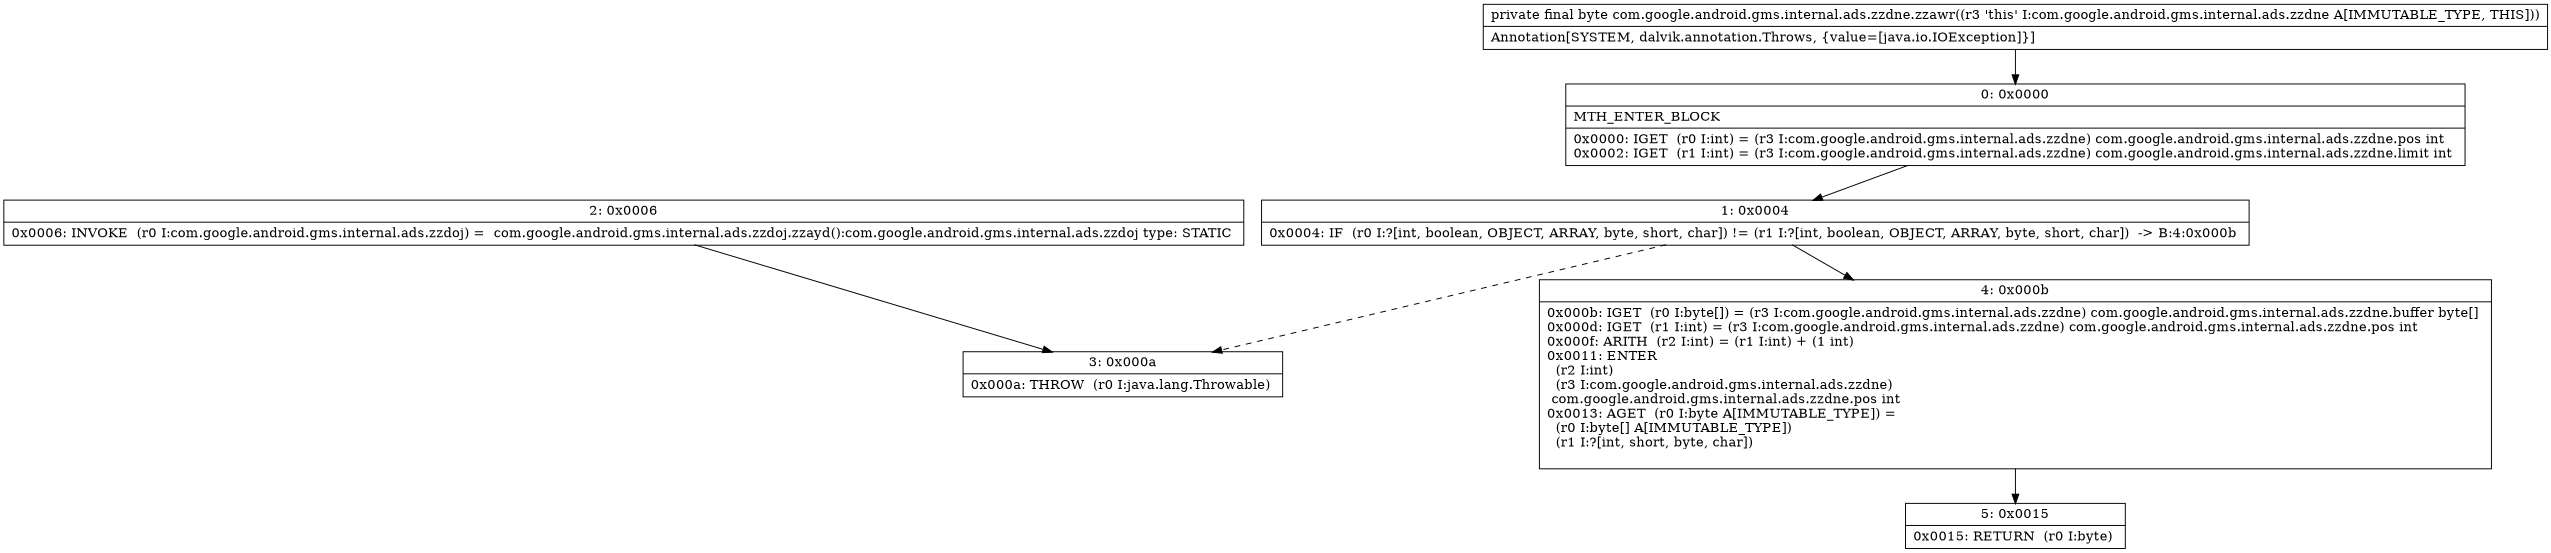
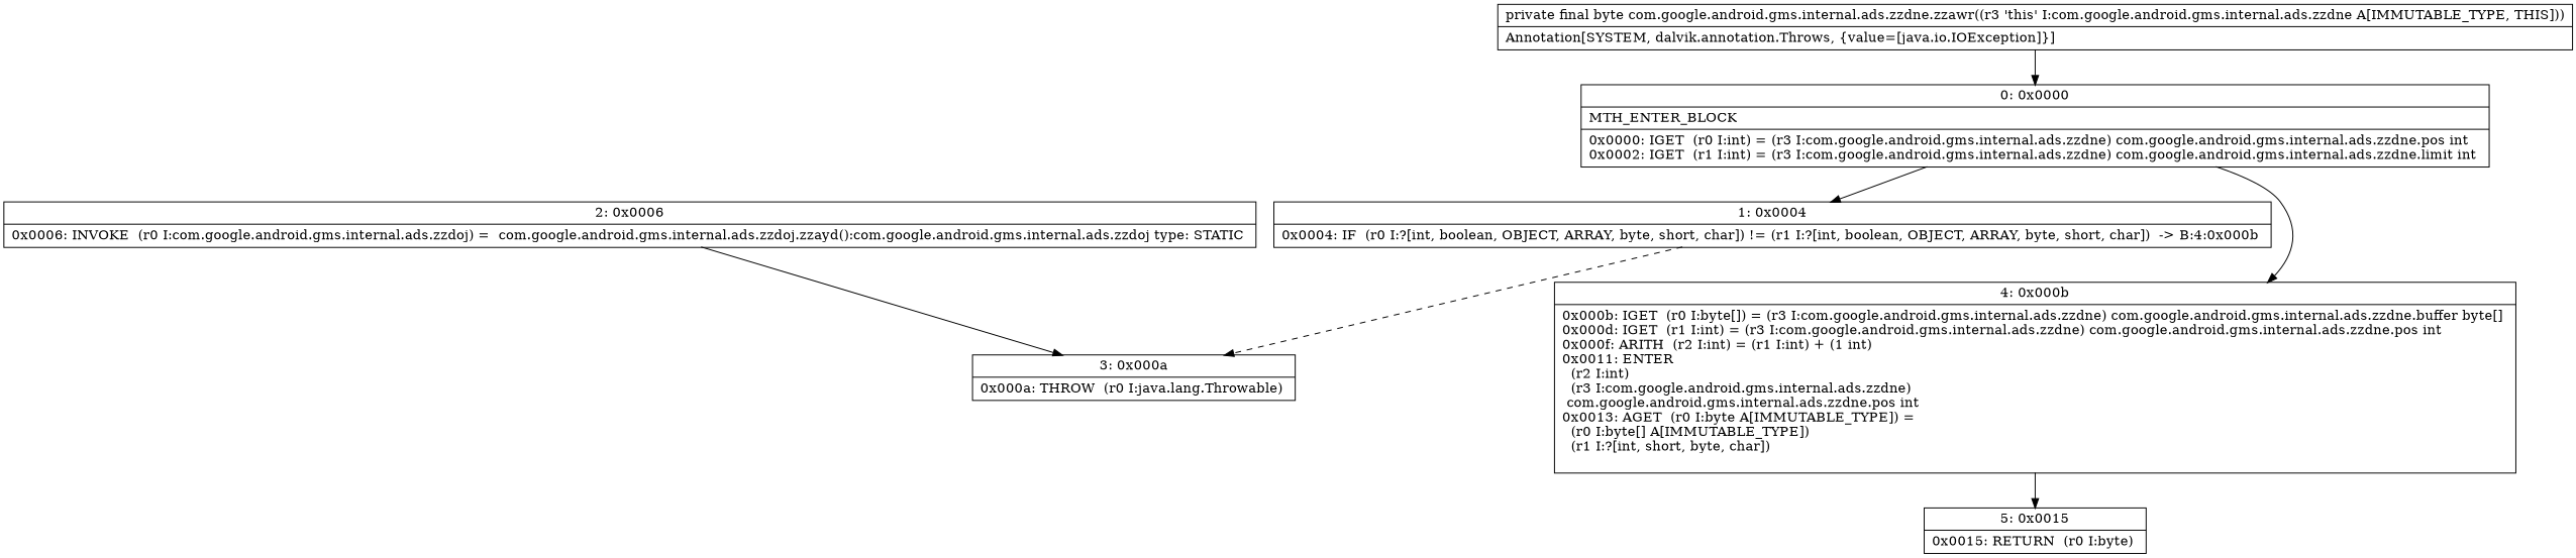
  digraph {
    node [shape=record]
    n1 [label="{0\:\ 0x0000|MTH_ENTER_BLOCK\l|0x0000: IGET  (r0 I:int) = (r3 I:com.google.android.gms.internal.ads.zzdne) com.google.android.gms.internal.ads.zzdne.pos int \l0x0002: IGET  (r1 I:int) = (r3 I:com.google.android.gms.internal.ads.zzdne) com.google.android.gms.internal.ads.zzdne.limit int \l}"]
    n2 [label="{1\:\ 0x0004|0x0004: IF  (r0 I:?[int, boolean, OBJECT, ARRAY, byte, short, char]) != (r1 I:?[int, boolean, OBJECT, ARRAY, byte, short, char])  \-\> B:4:0x000b \l}"]
    n3 [label="{4\:\ 0x000b|0x000b: IGET  (r0 I:byte[]) = (r3 I:com.google.android.gms.internal.ads.zzdne) com.google.android.gms.internal.ads.zzdne.buffer byte[] \l0x000d: IGET  (r1 I:int) = (r3 I:com.google.android.gms.internal.ads.zzdne) com.google.android.gms.internal.ads.zzdne.pos int \l0x000f: ARITH  (r2 I:int) = (r1 I:int) + (1 int) \l0x0011: ENTER  \l  (r2 I:int)\l  (r3 I:com.google.android.gms.internal.ads.zzdne)\l com.google.android.gms.internal.ads.zzdne.pos int \l0x0013: AGET  (r0 I:byte A[IMMUTABLE_TYPE]) = \l  (r0 I:byte[] A[IMMUTABLE_TYPE])\l  (r1 I:?[int, short, byte, char])\l \l}"]
    n4 [label="{3\:\ 0x000a|0x000a: THROW  (r0 I:java.lang.Throwable) \l}"]
    n5 [label="{2\:\ 0x0006|0x0006: INVOKE  (r0 I:com.google.android.gms.internal.ads.zzdoj) =  com.google.android.gms.internal.ads.zzdoj.zzayd():com.google.android.gms.internal.ads.zzdoj type: STATIC \l}"]
    n6 [label="{5\:\ 0x0015|0x0015: RETURN  (r0 I:byte) \l}"]
    n7 [label="{private final byte com.google.android.gms.internal.ads.zzdne.zzawr((r3 'this' I:com.google.android.gms.internal.ads.zzdne A[IMMUTABLE_TYPE, THIS]))  | Annotation[SYSTEM, dalvik.annotation.Throws, \{value=[java.io.IOException]\}]\l}"]
    n1 -> n2
-   n2 -> n3
+   n1 -> n3
    n2 -> n4 [style=dashed]
    n3 -> n6
    n5 -> n4
    n7 -> n1
  }
